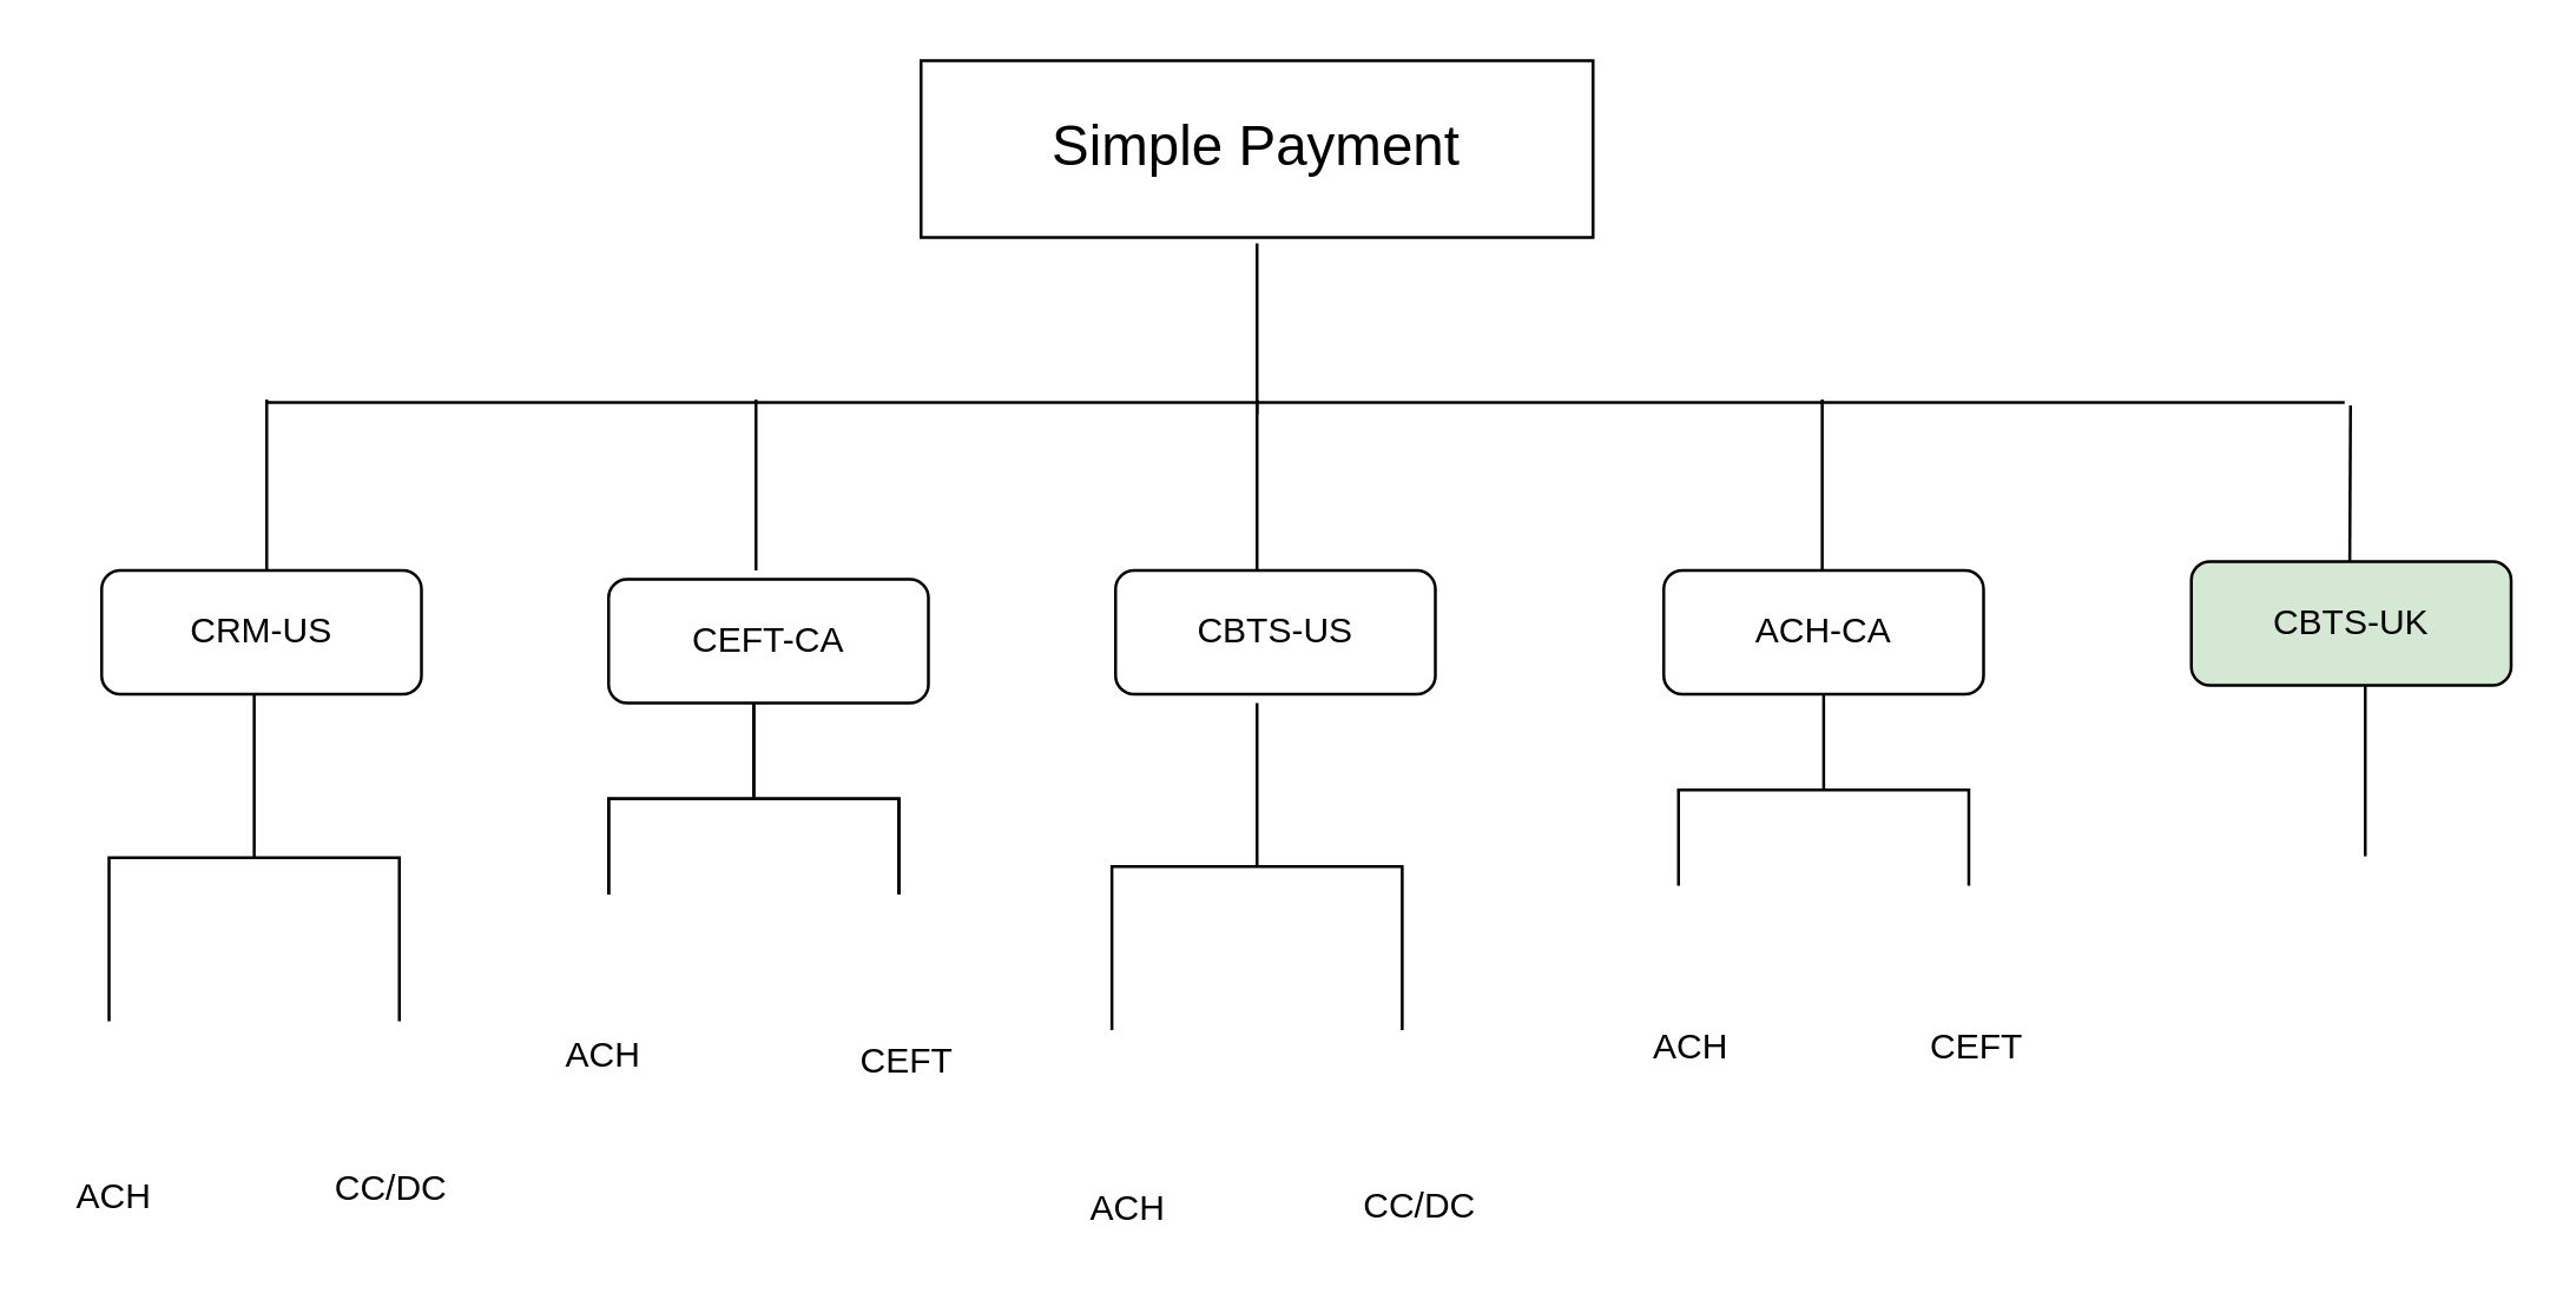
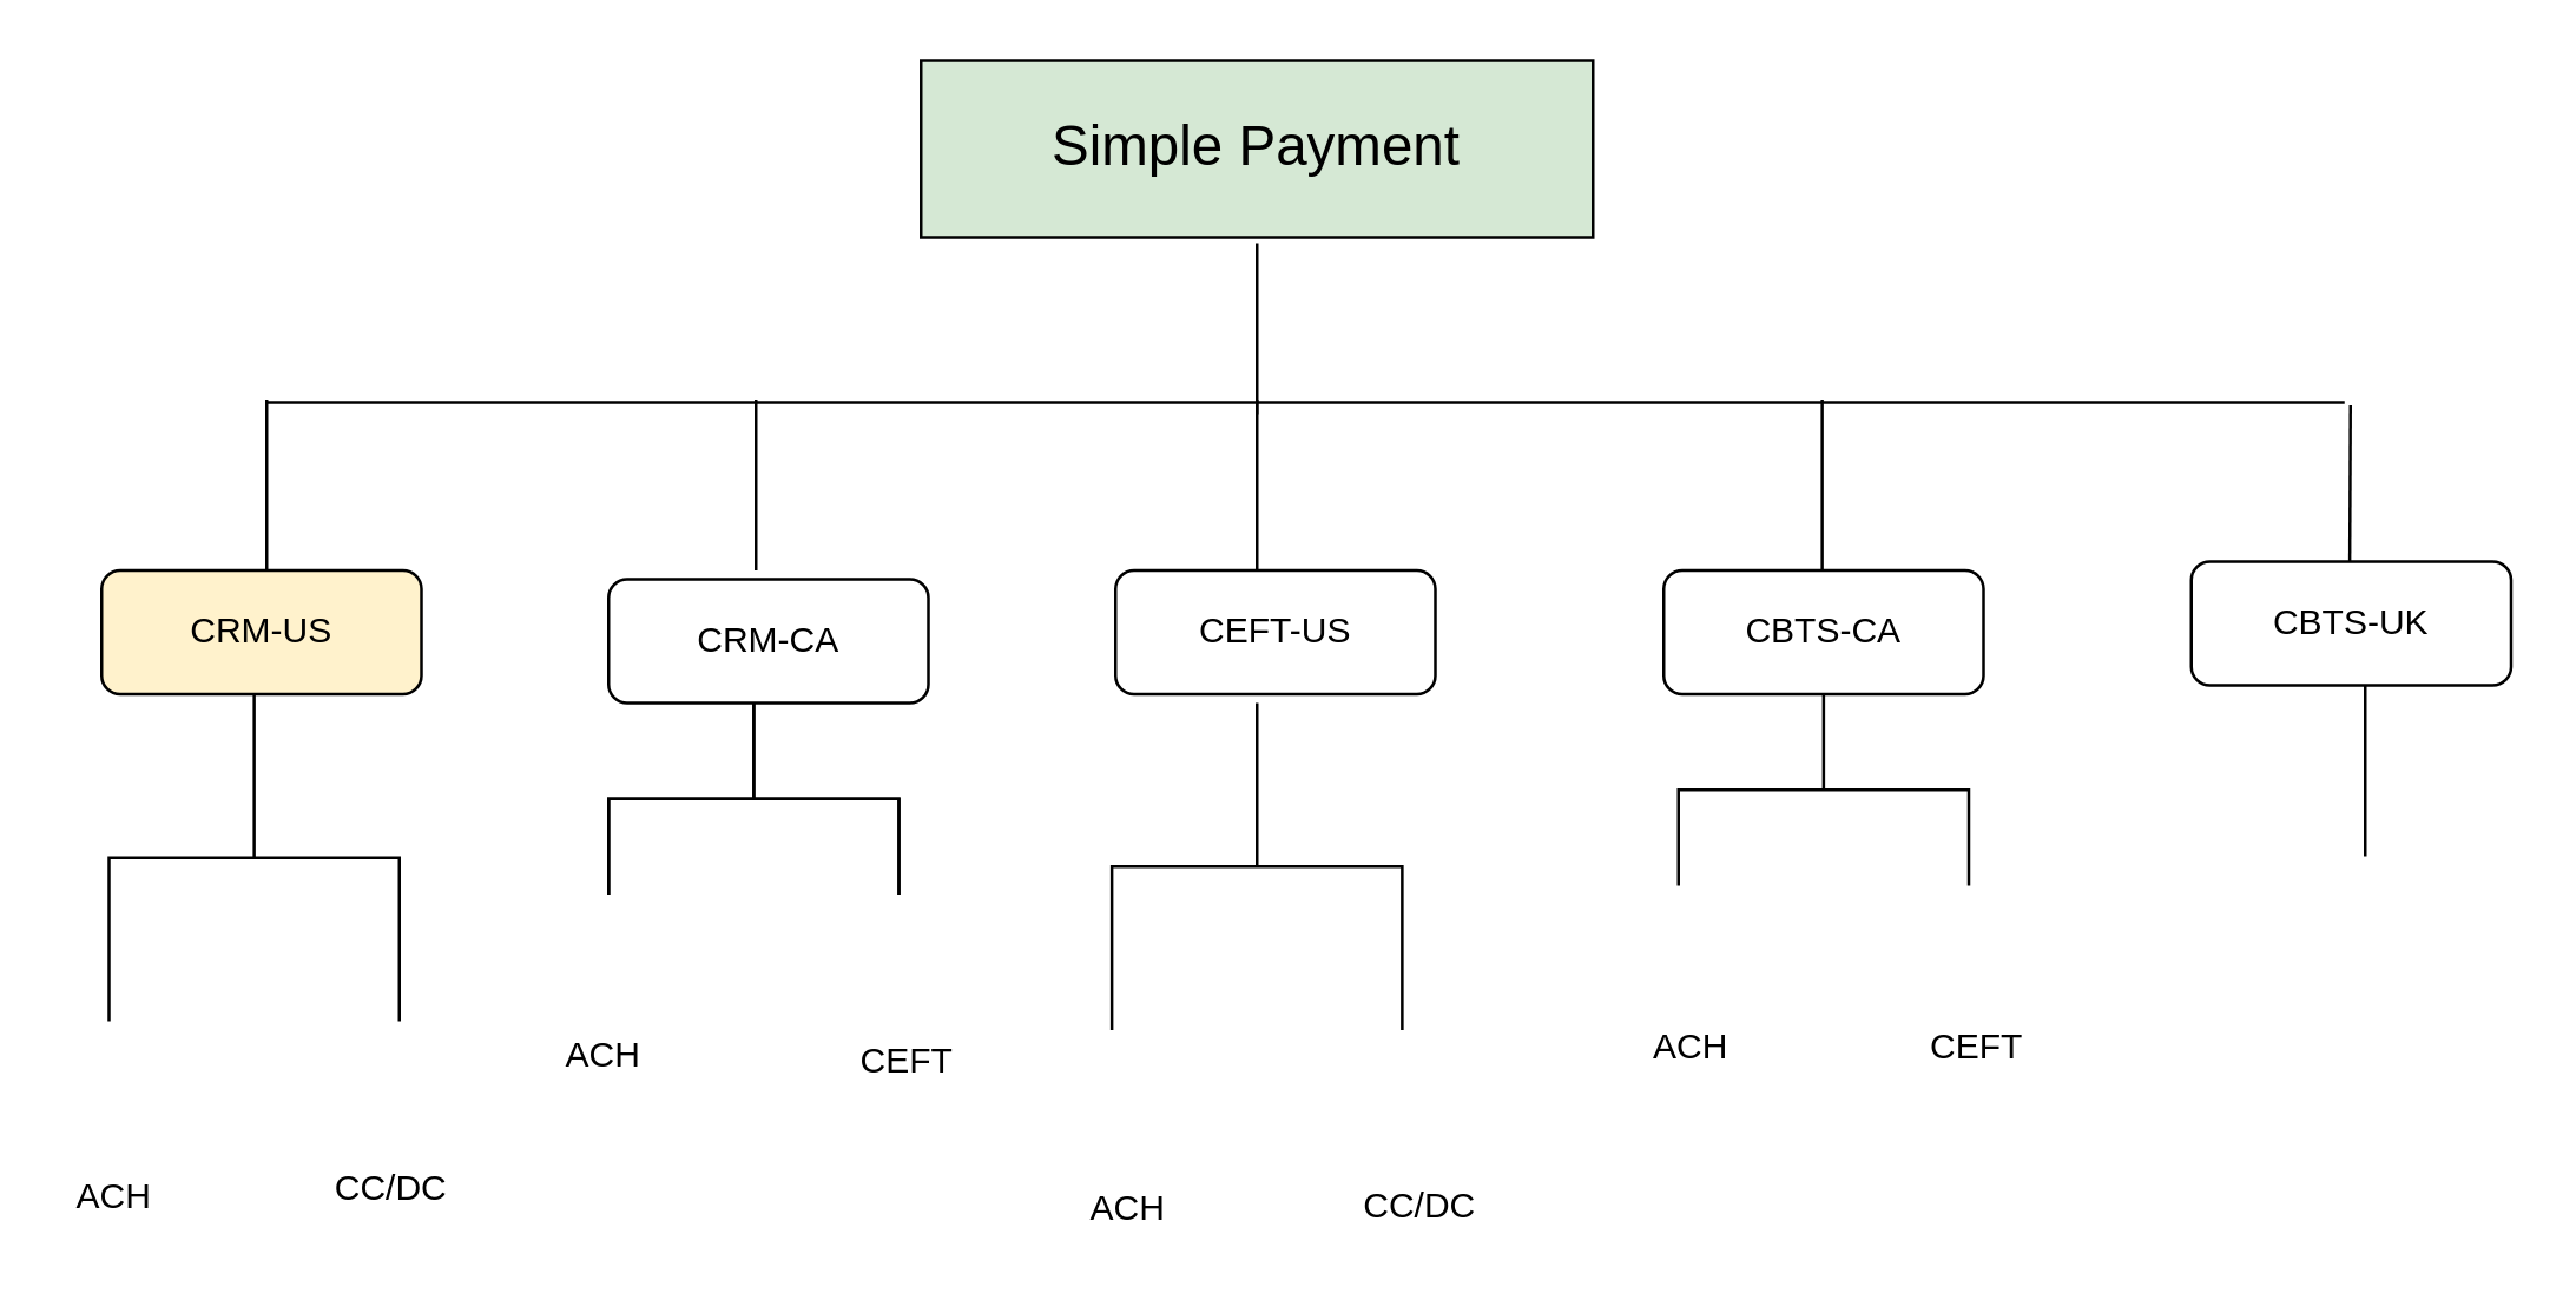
  <mxCell id="0" />
  <mxCell id="1" parent="0" />
  <mxCell id="2" value="" style="shape=image;html=1;verticalAlign=top;verticalLabelPosition=bottom;labelBackgroundColor=#ffffff;imageAspect=0;aspect=fixed;image=https://cdn0.iconfinder.com/data/icons/elasto-online-store/26/00-ELASTOFONT-STORE-READY_bank-128.png" parent="1" vertex="1"><mxGeometry x="20" y="352.25" width="41" height="41" as="geometry" /></mxCell>
  <mxCell id="3" value="" style="shape=image;html=1;verticalAlign=top;verticalLabelPosition=bottom;labelBackgroundColor=#ffffff;imageAspect=0;aspect=fixed;image=https://cdn0.iconfinder.com/data/icons/elasto-online-store/26/00-ELASTOFONT-STORE-READY_bank-128.png" parent="1" vertex="1"><mxGeometry x="186" y="308" width="41" height="41" as="geometry" /></mxCell>
  <mxCell id="4" value="" style="shape=image;html=1;verticalAlign=top;verticalLabelPosition=bottom;labelBackgroundColor=#ffffff;imageAspect=0;aspect=fixed;image=https://cdn3.iconfinder.com/data/icons/google-material-design-icons/48/ic_payment_48px-128.png" parent="1" vertex="1"><mxGeometry x="108" y="346" width="50.5" height="50.5" as="geometry" /></mxCell>
  <mxCell id="5" value="ACH" style="text;html=1;align=center;verticalAlign=middle;resizable=0;points=[];autosize=1;" parent="1" vertex="1"><mxGeometry x="20" y="397" width="36" height="18" as="geometry" /></mxCell>
  <mxCell id="6" value="ACH" style="text;html=1;align=center;verticalAlign=middle;resizable=0;points=[];autosize=1;" parent="1" vertex="1"><mxGeometry x="186" y="349" width="36" height="18" as="geometry" /></mxCell>
  <mxCell id="7" value="CC/DC" style="text;html=1;align=center;verticalAlign=middle;resizable=0;points=[];autosize=1;" parent="1" vertex="1"><mxGeometry x="107.5" y="394.25" width="48" height="18" as="geometry" /></mxCell>
- <mxCell id="8" value="CRM-US" style="rounded=1;whiteSpace=wrap;html=1;" parent="1" vertex="1"><mxGeometry x="34" y="193" width="108.5" height="42" as="geometry" /></mxCell>
- <mxCell id="9" value="CEFT-CA" style="rounded=1;whiteSpace=wrap;html=1;" parent="1" vertex="1"><mxGeometry x="206" y="196" width="108.5" height="42" as="geometry" /></mxCell>
- <mxCell id="10" value="CBTS-US" style="rounded=1;whiteSpace=wrap;html=1;" parent="1" vertex="1"><mxGeometry x="378" y="193" width="108.5" height="42" as="geometry" /></mxCell>
- <mxCell id="11" value="ACH-CA" style="rounded=1;whiteSpace=wrap;html=1;" parent="1" vertex="1"><mxGeometry x="564" y="193" width="108.5" height="42" as="geometry" /></mxCell>
- <mxCell id="12" value="CBTS-UK" style="rounded=1;whiteSpace=wrap;html=1;fillColor=#d5e8d4;" parent="1" vertex="1"><mxGeometry x="743" y="190" width="108.5" height="42" as="geometry" /></mxCell>
- <mxCell id="13" value="&lt;font style=&quot;font-size: 19px&quot;&gt;Simple Payment&lt;/font&gt;" style="rounded=0;whiteSpace=wrap;html=1;" parent="1" vertex="1"><mxGeometry x="312" y="20" width="228" height="60" as="geometry" /></mxCell>
+ <mxCell id="8" value="CRM-US" style="rounded=1;whiteSpace=wrap;html=1;fillColor=#fff2cc;" parent="1" vertex="1"><mxGeometry x="34" y="193" width="108.5" height="42" as="geometry" /></mxCell>
+ <mxCell id="9" value="CRM-CA" style="rounded=1;whiteSpace=wrap;html=1;" parent="1" vertex="1"><mxGeometry x="206" y="196" width="108.5" height="42" as="geometry" /></mxCell>
+ <mxCell id="10" value="CEFT-US" style="rounded=1;whiteSpace=wrap;html=1;" parent="1" vertex="1"><mxGeometry x="378" y="193" width="108.5" height="42" as="geometry" /></mxCell>
+ <mxCell id="11" value="CBTS-CA" style="rounded=1;whiteSpace=wrap;html=1;" parent="1" vertex="1"><mxGeometry x="564" y="193" width="108.5" height="42" as="geometry" /></mxCell>
+ <mxCell id="12" value="CBTS-UK" style="rounded=1;whiteSpace=wrap;html=1;" parent="1" vertex="1"><mxGeometry x="743" y="190" width="108.5" height="42" as="geometry" /></mxCell>
+ <mxCell id="13" value="&lt;font style=&quot;font-size: 19px&quot;&gt;Simple Payment&lt;/font&gt;" style="rounded=0;whiteSpace=wrap;html=1;fillColor=#d5e8d4;" parent="1" vertex="1"><mxGeometry x="312" y="20" width="228" height="60" as="geometry" /></mxCell>
  <mxCell id="14" value="" style="endArrow=none;html=1;" parent="1" edge="1"><mxGeometry width="50" height="50" relative="1" as="geometry"><mxPoint x="90" y="136" as="sourcePoint" /><mxPoint x="795" y="136" as="targetPoint" /></mxGeometry></mxCell>
  <mxCell id="15" value="" style="endArrow=none;html=1;" parent="1" edge="1"><mxGeometry width="50" height="50" relative="1" as="geometry"><mxPoint x="426" y="193" as="sourcePoint" /><mxPoint x="426" y="135" as="targetPoint" /></mxGeometry></mxCell>
  <mxCell id="16" value="" style="endArrow=none;html=1;" parent="1" edge="1"><mxGeometry width="50" height="50" relative="1" as="geometry"><mxPoint x="90" y="193" as="sourcePoint" /><mxPoint x="90" y="135" as="targetPoint" /></mxGeometry></mxCell>
  <mxCell id="17" value="" style="endArrow=none;html=1;" parent="1" edge="1"><mxGeometry width="50" height="50" relative="1" as="geometry"><mxPoint x="256" y="193" as="sourcePoint" /><mxPoint x="256" y="135" as="targetPoint" /></mxGeometry></mxCell>
  <mxCell id="18" value="" style="endArrow=none;html=1;" parent="1" edge="1"><mxGeometry width="50" height="50" relative="1" as="geometry"><mxPoint x="796.75" y="190" as="sourcePoint" /><mxPoint x="797" y="137" as="targetPoint" /></mxGeometry></mxCell>
  <mxCell id="19" value="" style="endArrow=none;html=1;" parent="1" edge="1"><mxGeometry width="50" height="50" relative="1" as="geometry"><mxPoint x="617.75" y="193" as="sourcePoint" /><mxPoint x="617.75" y="135" as="targetPoint" /></mxGeometry></mxCell>
  <mxCell id="20" value="" style="endArrow=none;html=1;" parent="1" edge="1"><mxGeometry width="50" height="50" relative="1" as="geometry"><mxPoint x="426" y="140" as="sourcePoint" /><mxPoint x="426" y="82" as="targetPoint" /></mxGeometry></mxCell>
  <mxCell id="21" value="" style="strokeWidth=1;html=1;shape=mxgraph.flowchart.annotation_2;align=left;labelPosition=right;pointerEvents=1;direction=south;" parent="1" vertex="1"><mxGeometry x="36.5" y="235" width="98.5" height="111" as="geometry" /></mxCell>
  <mxCell id="22" value="" style="strokeWidth=1;html=1;shape=mxgraph.flowchart.annotation_2;align=left;labelPosition=right;pointerEvents=1;direction=south;" parent="1" vertex="1"><mxGeometry x="376.75" y="238" width="98.5" height="111" as="geometry" /></mxCell>
  <mxCell id="23" value="" style="shape=image;html=1;verticalAlign=top;verticalLabelPosition=bottom;labelBackgroundColor=#ffffff;imageAspect=0;aspect=fixed;image=https://cdn0.iconfinder.com/data/icons/elasto-online-store/26/00-ELASTOFONT-STORE-READY_bank-128.png" parent="1" vertex="1"><mxGeometry x="359" y="356" width="41" height="41" as="geometry" /></mxCell>
  <mxCell id="24" value="" style="shape=image;html=1;verticalAlign=top;verticalLabelPosition=bottom;labelBackgroundColor=#ffffff;imageAspect=0;aspect=fixed;image=https://cdn3.iconfinder.com/data/icons/google-material-design-icons/48/ic_payment_48px-128.png" parent="1" vertex="1"><mxGeometry x="455" y="350.5" width="49.5" height="49.5" as="geometry" /></mxCell>
  <mxCell id="25" value="ACH" style="text;html=1;align=center;verticalAlign=middle;resizable=0;points=[];autosize=1;" parent="1" vertex="1"><mxGeometry x="364" y="400.5" width="36" height="18" as="geometry" /></mxCell>
  <mxCell id="26" value="CC/DC" style="text;html=1;align=center;verticalAlign=middle;resizable=0;points=[];autosize=1;" parent="1" vertex="1"><mxGeometry x="456.5" y="400" width="48" height="18" as="geometry" /></mxCell>
  <mxCell id="27" value="" style="shape=image;html=1;verticalAlign=top;verticalLabelPosition=bottom;labelBackgroundColor=#ffffff;imageAspect=0;aspect=fixed;image=https://cdn3.iconfinder.com/data/icons/tango-icon-library/48/process-stop-128.png;strokeColor=#000000;strokeWidth=1;" parent="1" vertex="1"><mxGeometry x="778" y="293" width="50" height="50" as="geometry" /></mxCell>
  <mxCell id="28" value="" style="endArrow=none;html=1;" parent="1" edge="1"><mxGeometry width="50" height="50" relative="1" as="geometry"><mxPoint x="802" y="290" as="sourcePoint" /><mxPoint x="802" y="232" as="targetPoint" /></mxGeometry></mxCell>
  <mxCell id="29" value="" style="strokeWidth=1;html=1;shape=mxgraph.flowchart.annotation_2;align=left;labelPosition=right;pointerEvents=1;direction=south;" vertex="1" parent="1"><mxGeometry x="206" y="238" width="98.5" height="65" as="geometry" /></mxCell>
  <mxCell id="30" value="" style="shape=image;html=1;verticalAlign=top;verticalLabelPosition=bottom;labelBackgroundColor=#ffffff;imageAspect=0;aspect=fixed;image=https://cdn0.iconfinder.com/data/icons/elasto-online-store/26/00-ELASTOFONT-STORE-READY_bank-128.png" vertex="1" parent="1"><mxGeometry x="286" y="308" width="41" height="41" as="geometry" /></mxCell>
  <mxCell id="31" value="CEFT" style="text;html=1;align=center;verticalAlign=middle;resizable=0;points=[];autosize=1;" vertex="1" parent="1"><mxGeometry x="286" y="350.5" width="41" height="18" as="geometry" /></mxCell>
  <mxCell id="32" value="" style="strokeWidth=1;html=1;shape=mxgraph.flowchart.annotation_2;align=left;labelPosition=right;pointerEvents=1;direction=south;" vertex="1" parent="1"><mxGeometry x="206" y="238" width="98.5" height="65" as="geometry" /></mxCell>
  <mxCell id="33" value="" style="shape=image;html=1;verticalAlign=top;verticalLabelPosition=bottom;labelBackgroundColor=#ffffff;imageAspect=0;aspect=fixed;image=https://cdn0.iconfinder.com/data/icons/elasto-online-store/26/00-ELASTOFONT-STORE-READY_bank-128.png" vertex="1" parent="1"><mxGeometry x="552" y="305" width="41" height="41" as="geometry" /></mxCell>
  <mxCell id="34" value="" style="shape=image;html=1;verticalAlign=top;verticalLabelPosition=bottom;labelBackgroundColor=#ffffff;imageAspect=0;aspect=fixed;image=https://cdn0.iconfinder.com/data/icons/elasto-online-store/26/00-ELASTOFONT-STORE-READY_bank-128.png" vertex="1" parent="1"><mxGeometry x="649" y="305" width="41" height="41" as="geometry" /></mxCell>
  <mxCell id="35" value="" style="strokeWidth=1;html=1;shape=mxgraph.flowchart.annotation_2;align=left;labelPosition=right;pointerEvents=1;direction=south;" vertex="1" parent="1"><mxGeometry x="569" y="235" width="98.5" height="65" as="geometry" /></mxCell>
  <mxCell id="36" value="ACH" style="text;html=1;align=center;verticalAlign=middle;resizable=0;points=[];autosize=1;" vertex="1" parent="1"><mxGeometry x="554.5" y="346" width="36" height="18" as="geometry" /></mxCell>
  <mxCell id="37" value="CEFT" style="text;html=1;align=center;verticalAlign=middle;resizable=0;points=[];autosize=1;" vertex="1" parent="1"><mxGeometry x="649" y="346" width="41" height="18" as="geometry" /></mxCell>
